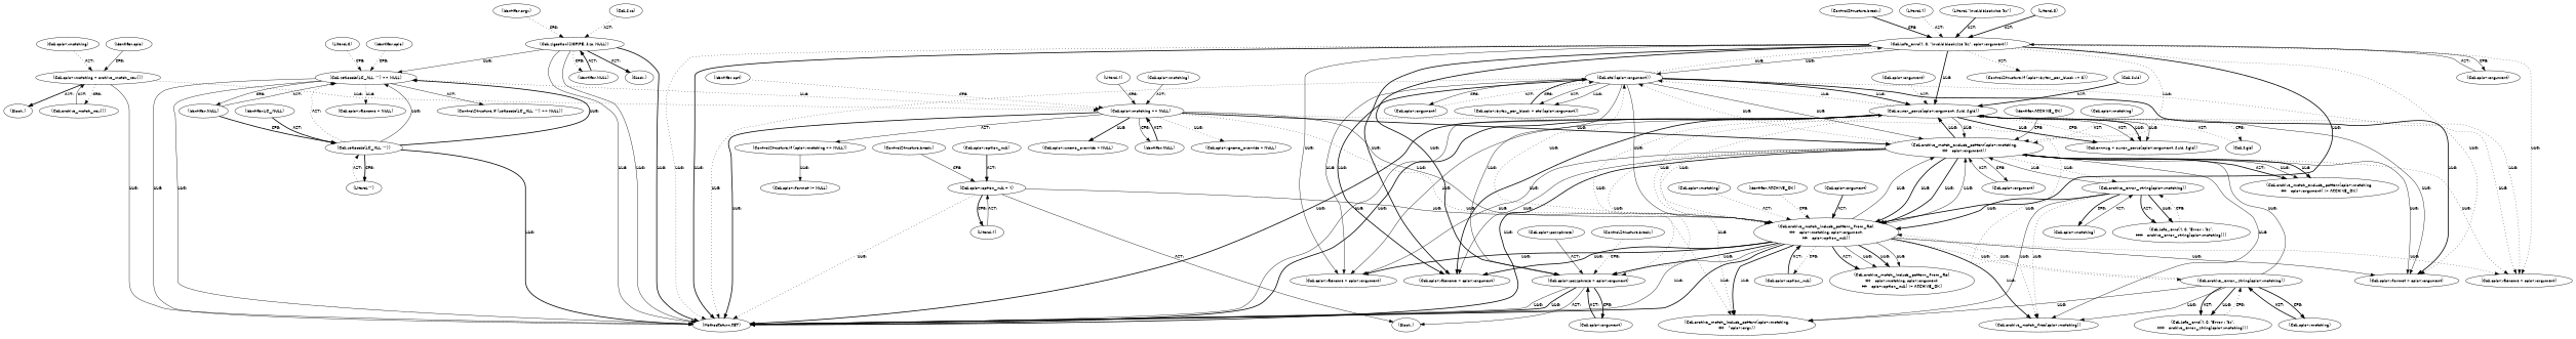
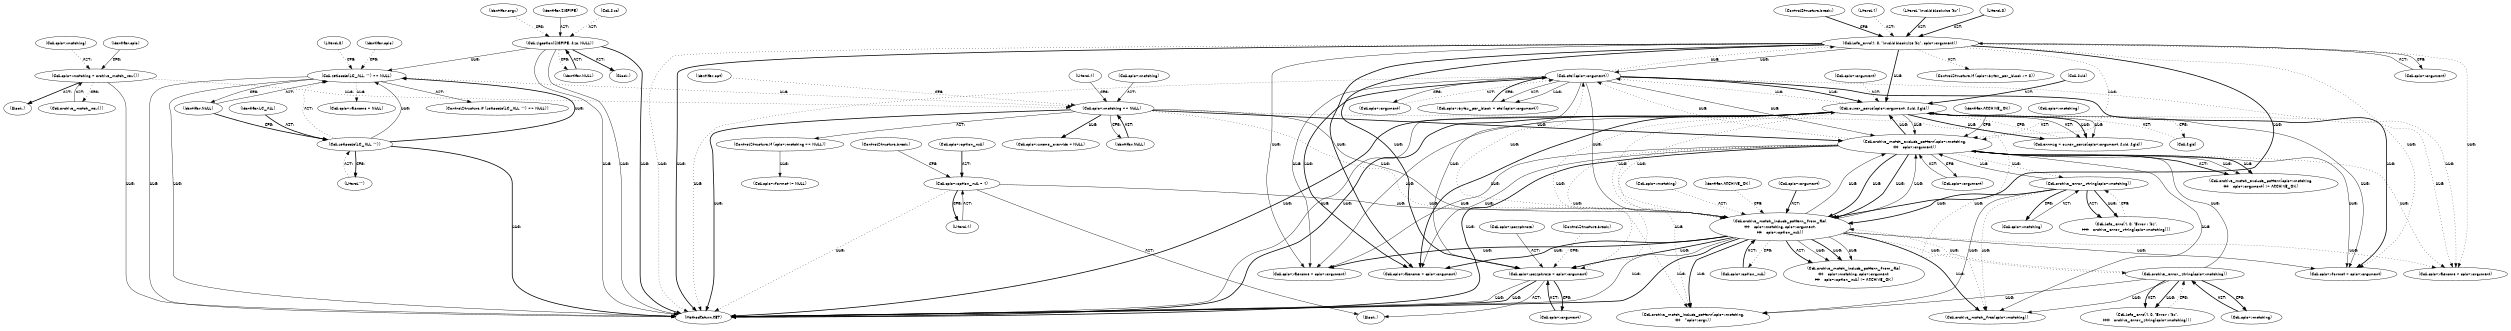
  digraph {
    fontname="Patrick Hand"
    node [fontname="Patrick Hand"]
    edge [fontname="Patrick Hand" style=solid]
    n1 [label="(Call,cpio->passphrase = cpio->argument)"]
    n2 [label="(Call,cpio->argument)"]
    n3 [label="(MethodReturn,RET)"]
    n4 [label="(Block,)"]
    n5 [label="(Call,lafe_errc(1, 0, \"Invalid blocksize %s\", cpio->argument))"]
    n6 [label="(Call,atoi(cpio->argument))"]
    n7 [label="(Call,owner_parse(cpio->argument, &uid, &gid))"]
    n8 [label="(Call,archive_match_exclude_pattern(cpio->matching,\n\t\t\t    cpio->argument))"]
    n9 [label="(Call,archive_match_include_pattern_from_file(\n\t\t\t    cpio->matching, cpio->argument,\n\t\t\t    cpio->option_null))"]
    n10 [label="(Call,cpio->format = cpio->argument)"]
    n11 [label="(Call,cpio->filename = cpio->argument)"]
    n12 [label="(ControlStructure,if (cpio->bytes_per_block <= 0))"]
    n13 [label="(Call,cpio->filename = cpio->argument)"]
    n14 [label="(Call,cpio->filename = cpio->argument)"]
    n15 [label="(Call,cpio->argument)"]
    n16 [label="(Call,cpio->argument)"]
    n17 [label="(Call,cpio->bytes_per_block = atoi(cpio->argument))"]
    n18 [label="(Call,errmsg = owner_parse(cpio->argument, &uid, &gid))"]
    n19 [label="(Call,&gid)"]
    n20 [label="(Call,archive_error_string(cpio->matching))"]
    n21 [label="(Call,archive_match_include_pattern(cpio->matching,\n\t\t\t    *cpio->argv))"]
    n22 [label="(Call,archive_match_exclude_pattern(cpio->matching,\n\t\t\t    cpio->argument) != ARCHIVE_OK)"]
    n23 [label="(Call,cpio->argument)"]
    n24 [label="(Call,archive_match_free(cpio->matching))"]
    n25 [label="(Call,archive_error_string(cpio->matching))"]
    n26 [label="(Call,cpio->option_null)"]
    n27 [label="(Call,archive_match_include_pattern_from_file(\n\t\t\t    cpio->matching, cpio->argument,\n\t\t\t    cpio->option_null) != ARCHIVE_OK)"]
    n28 [label="(Call,cpio->matching)"]
    n29 [label="(Call,lafe_errc(1, 0, \"Error : %s\",\n\t\t\t\t    archive_error_string(cpio->matching)))"]
    n30 [label="(Call,cpio->matching == NULL)"]
    n31 [label="(Identifier,NULL)"]
-   n32 [label="(Call,cpio->gname_override = NULL)"]
    n33 [label="(ControlStructure,if (cpio->matching == NULL))"]
    n34 [label="(Call,cpio->uname_override = NULL)"]
    n35 [label="(Call,cpio->format != NULL)"]
    n36 [label="(Call,cpio->matching = archive_match_new())"]
    n37 [label="(Call,archive_match_new())"]
    n38 [label="(Block,)"]
    n39 [label="(Call,setlocale(LC_ALL, \"\") == NULL)"]
    n40 [label="(Call,cpio->filename = NULL)"]
    n41 [label="(Identifier,NULL)"]
    n42 [label="(ControlStructure,if (setlocale(LC_ALL, \"\") == NULL))"]
    n43 [label="(Call,setlocale(LC_ALL, \"\"))"]
    n44 [label="(Literal,\"\")"]
    n45 [label="(Call,sigaction(SIGPIPE, &sa, NULL))"]
    n46 [label="(Identifier,NULL)"]
    n47 [label="(Block,)"]
    n48 [label="(Call,cpio->matching)"]
    n49 [label="(Call,lafe_errc(1, 0, \"Error : %s\",\n\t\t\t\t    archive_error_string(cpio->matching)))"]
    n50 [label="(Call,cpio->option_null = 1)"]
    n51 [label="(Literal,1)"]
    n52 [label="(Literal,0)"]
    n53 [label="(Identifier,cpio)"]
    n54 [label="(Identifier,ARCHIVE_OK)"]
    n55 [label="(Call,cpio->matching)"]
    n56 [label="(Call,cpio->matching)"]
    n57 [label="(Identifier,opt)"]
    n58 [label="(Identifier,ARCHIVE_OK)"]
    n59 [label="(Literal,1)"]
    n60 [label="(ControlStructure,break;)"]
    n61 [label="(Call,cpio->matching)"]
-   n62 [label="(Identifier,LC_NULL)"]
+   n62 [label="(Identifier,LC_ALL)"]
    n63 [label="(Call,cpio->argument)"]
    n64 [label="(Identifier,argv)"]
+   n65 [label="(Identifier,SIGPIPE)"]
    n66 [label="(Call,&uid)"]
    n67 [label="(Call,cpio->passphrase)"]
    n68 [label="(ControlStructure,break;)"]
    n69 [label="(ControlStructure,break;)"]
    n70 [label="(Literal,1)"]
    n71 [label="(Call,cpio->matching)"]
    n72 [label="(Literal,0)"]
    n73 [label="(Identifier,cpio)"]
    n74 [label="(Call,cpio->argument)"]
    n75 [label="(Call,cpio->option_null)"]
    n76 [label="(Call,&sa)"]
    n77 [label="(Literal,\"Invalid blocksize %s\")"]
    n1 -> n2 [label="CFG: " style=bold]
    n1 -> n3 [label="DDG: "]
    n1 -> n3 [label="DDG: " style=bold]
    n1 -> n4 [label="AST: "]
    n2 -> n1 [label="AST: " style=bold]
    n5 -> n1 [label="DDG: " style=bold]
    n5 -> n3 [label="DDG: " style=dotted]
    n5 -> n3 [label="DDG: " style=bold]
    n5 -> n6 [label="DDG: "]
    n5 -> n7 [label="DDG: " style=bold]
    n5 -> n8 [label="DDG: " style=dotted]
    n5 -> n9 [label="DDG: " style=bold]
    n5 -> n10 [label="DDG: " style=dotted]
    n5 -> n11 [label="DDG: " style=dotted]
    n5 -> n12 [label="AST: " style=dotted]
    n5 -> n13 [label="DDG: " style=bold]
    n5 -> n14 [label="DDG: "]
    n5 -> n15 [label="CFG: "]
    n6 -> n1 [label="DDG: "]
    n6 -> n3 [label="DDG: " style=dotted]
    n6 -> n5 [label="DDG: " style=dotted]
    n6 -> n7 [label="DDG: " style=bold]
    n6 -> n8 [label="DDG: "]
    n6 -> n9 [label="DDG: "]
    n6 -> n10 [label="DDG: " style=bold]
    n6 -> n11 [label="DDG: " style=dotted]
    n6 -> n13 [label="DDG: " style=bold]
    n6 -> n14 [label="DDG: "]
    n6 -> n16 [label="CFG: "]
    n6 -> n17 [label="AST: "]
    n6 -> n17 [label="DDG: "]
    n7 -> n1 [label="DDG: " style=dotted]
    n7 -> n3 [label="DDG: "]
    n7 -> n3 [label="DDG: " style=bold]
    n7 -> n3 [label="DDG: " style=bold]
    n7 -> n6 [label="DDG: " style=dotted]
    n7 -> n8 [label="DDG: "]
    n7 -> n9 [label="DDG: " style=dotted]
    n7 -> n10 [label="DDG: "]
    n7 -> n11 [label="DDG: " style=dotted]
    n7 -> n13 [label="DDG: " style=bold]
    n7 -> n14 [label="DDG: "]
    n7 -> n18 [label="AST: "]
    n7 -> n18 [label="DDG: " style=bold]
    n7 -> n18 [label="DDG: "]
    n7 -> n18 [label="DDG: " style=bold]
    n7 -> n19 [label="CFG: " style=dotted]
    n8 -> n1 [label="DDG: " style=dotted]
    n8 -> n3 [label="DDG: " style=bold]
    n8 -> n6 [label="DDG: " style=dotted]
    n8 -> n7 [label="DDG: " style=bold]
    n8 -> n9 [label="DDG: " style=bold]
    n8 -> n9 [label="DDG: " style=bold]
    n8 -> n10 [label="DDG: "]
    n8 -> n11 [label="DDG: " style=dotted]
    n8 -> n13 [label="DDG: "]
    n8 -> n14 [label="DDG: "]
    n8 -> n20 [label="DDG: " style=dotted]
    n8 -> n21 [label="DDG: " style=dotted]
    n8 -> n22 [label="AST: " style=bold]
    n8 -> n22 [label="DDG: "]
    n8 -> n22 [label="DDG: " style=bold]
    n8 -> n23 [label="CFG: "]
    n8 -> n24 [label="DDG: "]
    n9 -> n1 [label="DDG: " style=bold]
    n9 -> n3 [label="DDG: " style=bold]
    n9 -> n3 [label="DDG: "]
    n9 -> n6 [label="DDG: " style=dotted]
    n9 -> n7 [label="DDG: " style=dotted]
    n9 -> n8 [label="DDG: "]
    n9 -> n8 [label="DDG: "]
    n9 -> n10 [label="DDG: "]
    n9 -> n11 [label="DDG: " style=dotted]
    n9 -> n13 [label="DDG: " style=bold]
    n9 -> n14 [label="DDG: " style=bold]
    n9 -> n21 [label="DDG: " style=bold]
    n9 -> n24 [label="DDG: " style=bold]
    n9 -> n25 [label="DDG: " style=dotted]
    n9 -> n26 [label="CFG: " style=dotted]
    n9 -> n27 [label="AST: " style=bold]
    n9 -> n27 [label="DDG: "]
    n9 -> n27 [label="DDG: " style=bold]
    n9 -> n27 [label="DDG: "]
    n15 -> n5 [label="AST: "]
    n16 -> n6 [label="AST: " style=dotted]
    n17 -> n6 [label="CFG: " style=bold]
    n18 -> n7 [label="CFG: " style=dotted]
    n19 -> n7 [label="AST: " style=dotted]
    n20 -> n8 [label="DDG: "]
    n20 -> n9 [label="DDG: " style=bold]
    n20 -> n21 [label="DDG: "]
    n20 -> n24 [label="DDG: " style=dotted]
    n20 -> n28 [label="CFG: " style=bold]
    n20 -> n29 [label="AST: " style=bold]
    n20 -> n29 [label="DDG: " style=bold]
    n23 -> n8 [label="AST: "]
    n25 -> n8 [label="DDG: "]
    n25 -> n9 [label="DDG: " style=dotted]
    n25 -> n21 [label="DDG: "]
    n25 -> n24 [label="DDG: "]
    n25 -> n48 [label="CFG: " style=bold]
    n25 -> n49 [label="AST: " style=bold]
    n25 -> n49 [label="DDG: " style=bold]
    n26 -> n9 [label="AST: " style=bold]
    n28 -> n20 [label="AST: "]
    n29 -> n20 [label="CFG: " style=dotted]
    n30 -> n3 [label="DDG: " style=bold]
    n30 -> n8 [label="DDG: " style=bold]
    n30 -> n9 [label="DDG: "]
    n30 -> n21 [label="DDG: " style=dotted]
    n30 -> n24 [label="DDG: " style=dotted]
    n30 -> n31 [label="CFG: "]
-   n30 -> n32 [label="DDG: " style=dotted]
    n30 -> n33 [label="AST: "]
    n30 -> n34 [label="DDG: " style=bold]
    n31 -> n30 [label="AST: " style=bold]
    n33 -> n35 [label="DDG: "]
    n36 -> n3 [label="DDG: "]
    n36 -> n30 [label="DDG: " style=dotted]
    n36 -> n37 [label="CFG: " style=dotted]
    n36 -> n38 [label="AST: " style=bold]
    n37 -> n36 [label="AST: "]
    n39 -> n3 [label="DDG: "]
    n39 -> n3 [label="DDG: "]
    n39 -> n30 [label="DDG: " style=dotted]
    n39 -> n40 [label="DDG: " style=dotted]
    n39 -> n41 [label="CFG: "]
    n39 -> n42 [label="AST: "]
    n41 -> n39 [label="AST: "]
    n41 -> n43 [label="CFG: " style=bold]
    n43 -> n3 [label="DDG: " style=bold]
    n43 -> n39 [label="AST: " style=dotted]
    n43 -> n39 [label="DDG: "]
    n43 -> n39 [label="DDG: " style=bold]
    n43 -> n44 [label="CFG: " style=bold]
    n44 -> n43 [label="AST: " style=dotted]
    n45 -> n3 [label="DDG: " style=bold]
    n45 -> n3 [label="DDG: "]
    n45 -> n3 [label="DDG: "]
    n45 -> n39 [label="DDG: "]
    n45 -> n46 [label="CFG: " style=dotted]
    n45 -> n47 [label="AST: " style=bold]
    n46 -> n45 [label="AST: " style=bold]
    n48 -> n25 [label="AST: " style=bold]
    n49 -> n25 [label="CFG: " style=dotted]
    n50 -> n3 [label="DDG: " style=dotted]
    n50 -> n4 [label="AST: "]
    n50 -> n9 [label="DDG: "]
    n50 -> n51 [label="CFG: " style=bold]
    n51 -> n50 [label="AST: "]
    n52 -> n5 [label="AST: " style=bold]
    n53 -> n39 [label="CFG: " style=dotted]
    n54 -> n8 [label="CFG: "]
    n55 -> n9 [label="AST: " style=dotted]
    n56 -> n30 [label="AST: "]
    n57 -> n30 [label="CFG: " style=dotted]
    n58 -> n9 [label="CFG: " style=dotted]
    n59 -> n30 [label="CFG: "]
    n60 -> n50 [label="CFG: "]
    n61 -> n36 [label="AST: " style=dotted]
    n62 -> n43 [label="AST: " style=bold]
    n63 -> n9 [label="AST: " style=bold]
    n64 -> n45 [label="CFG: " style=dotted]
+   n65 -> n45 [label="AST: "]
    n66 -> n7 [label="AST: " style=bold]
    n67 -> n1 [label="AST: "]
    n68 -> n1 [label="CFG: " style=dotted]
    n69 -> n5 [label="CFG: " style=bold]
    n70 -> n5 [label="AST: " style=dotted]
    n71 -> n8 [label="AST: " style=dotted]
    n72 -> n39 [label="CFG: " style=dotted]
    n73 -> n36 [label="CFG: "]
    n74 -> n7 [label="AST: " style=dotted]
    n75 -> n50 [label="AST: " style=bold]
    n76 -> n45 [label="AST: " style=dotted]
    n77 -> n5 [label="AST: " style=bold]
  }
